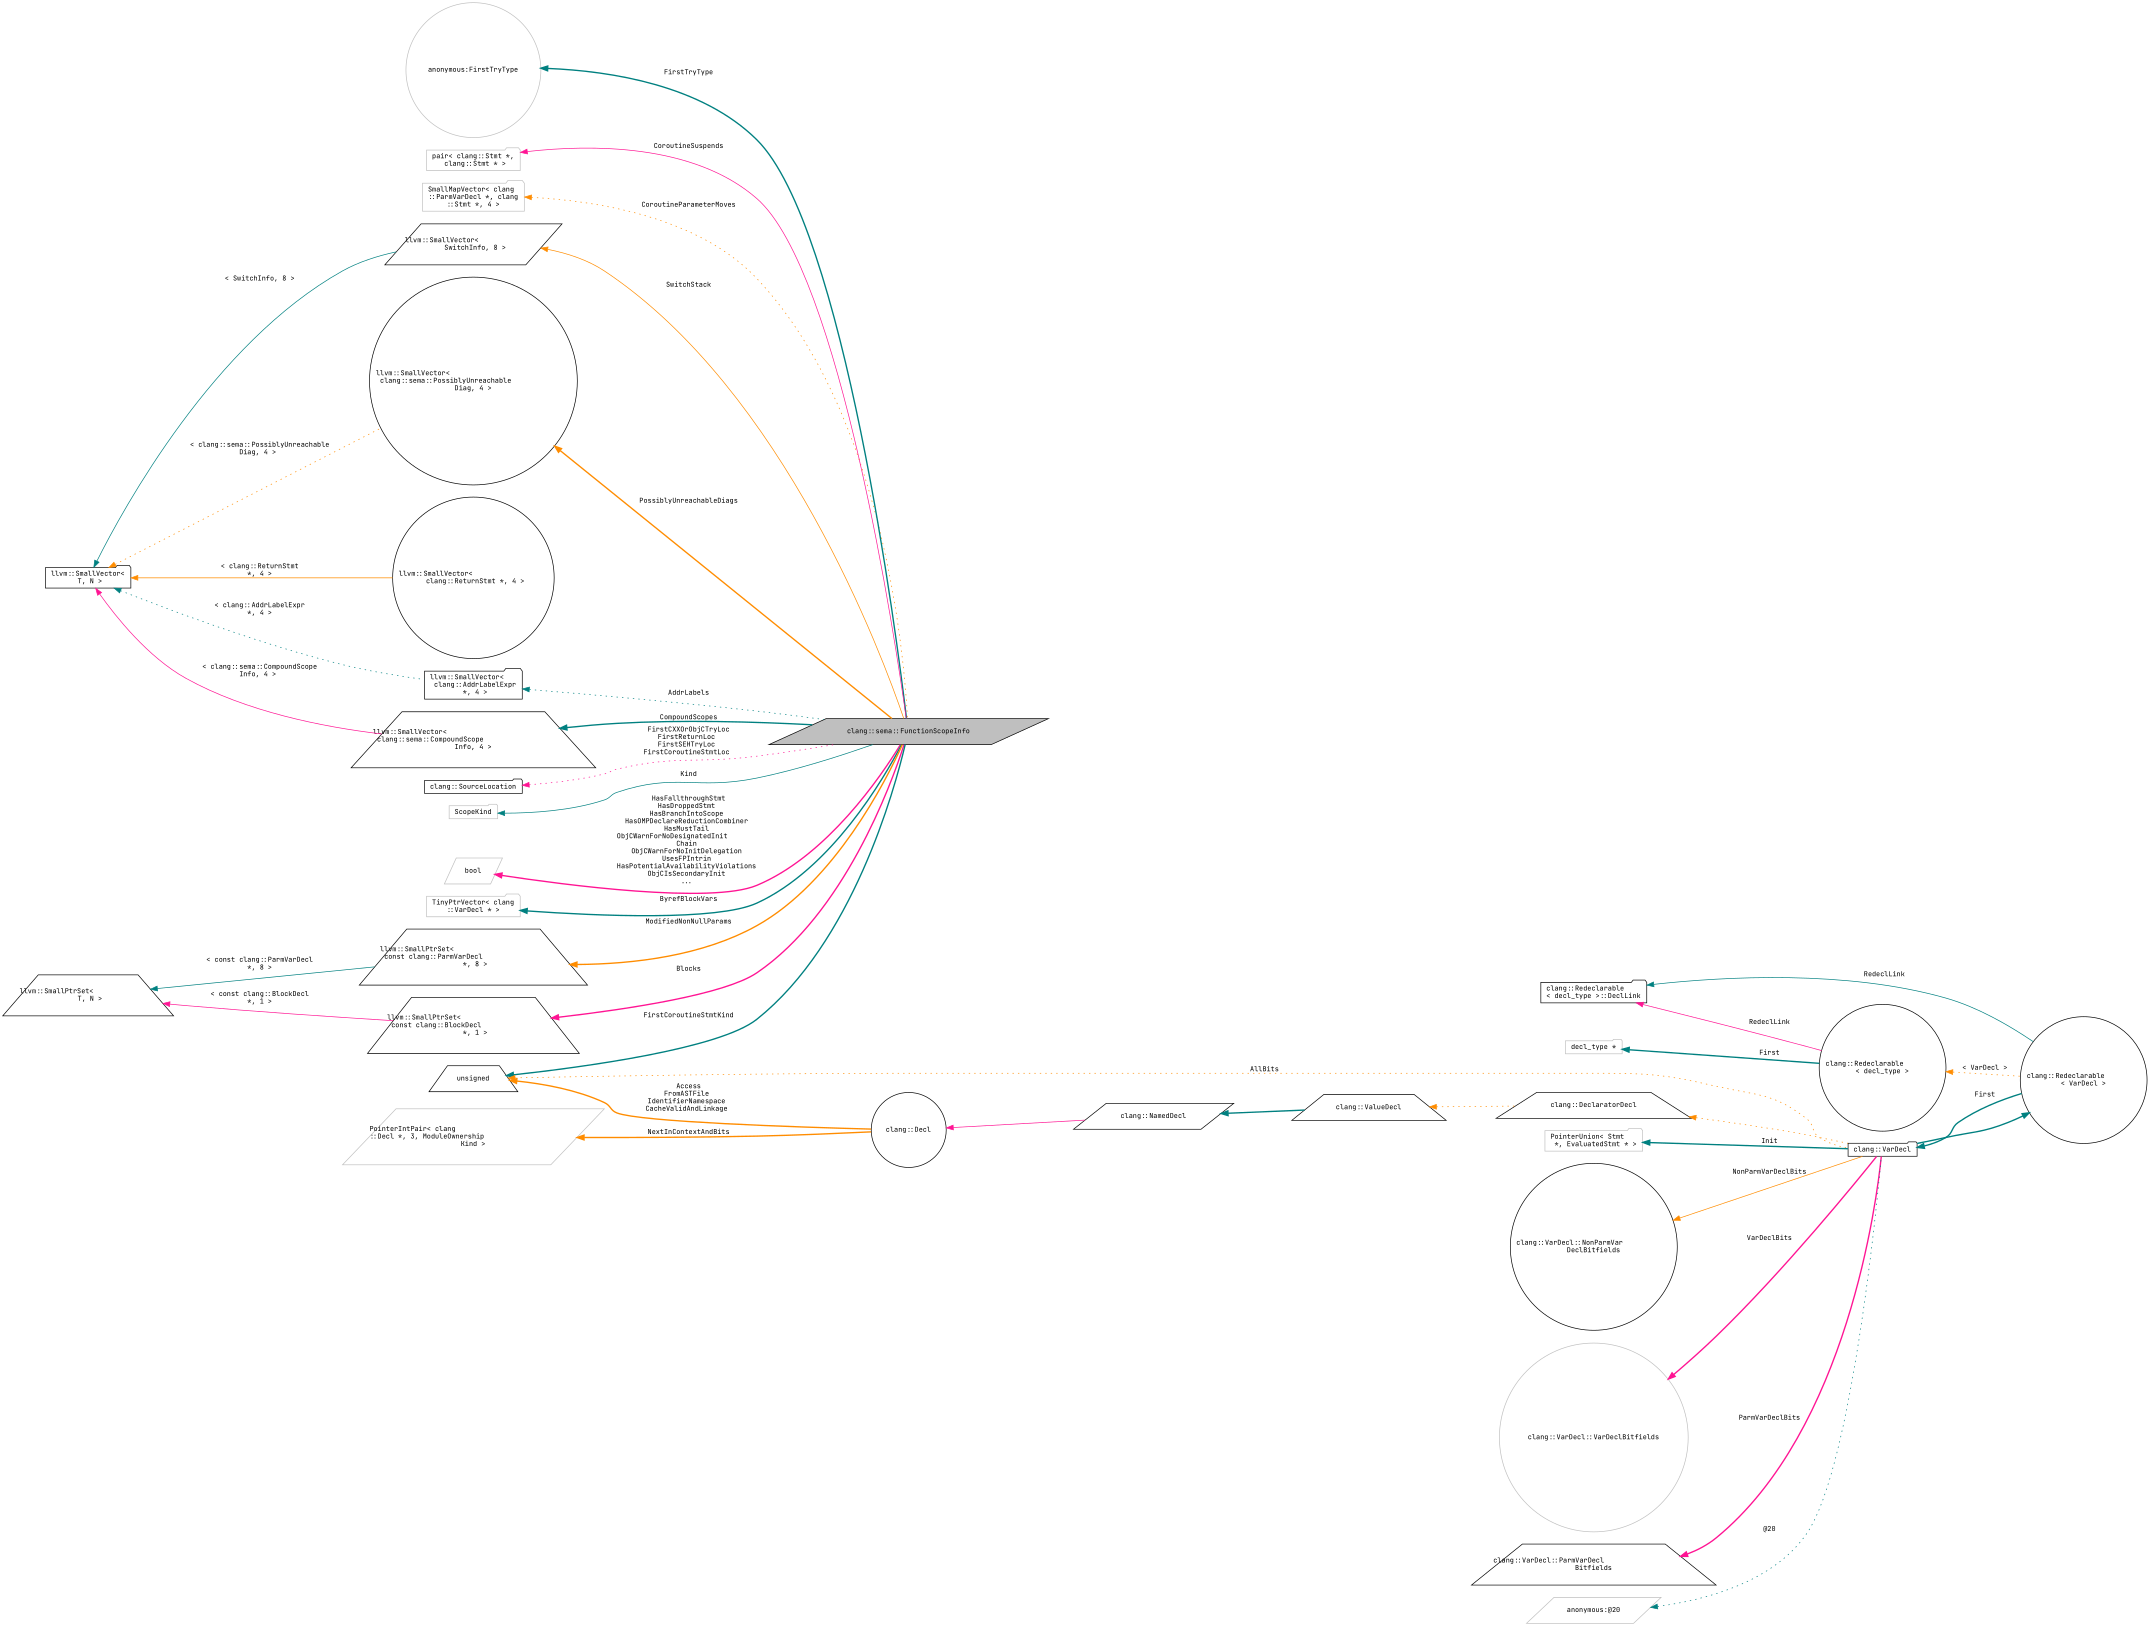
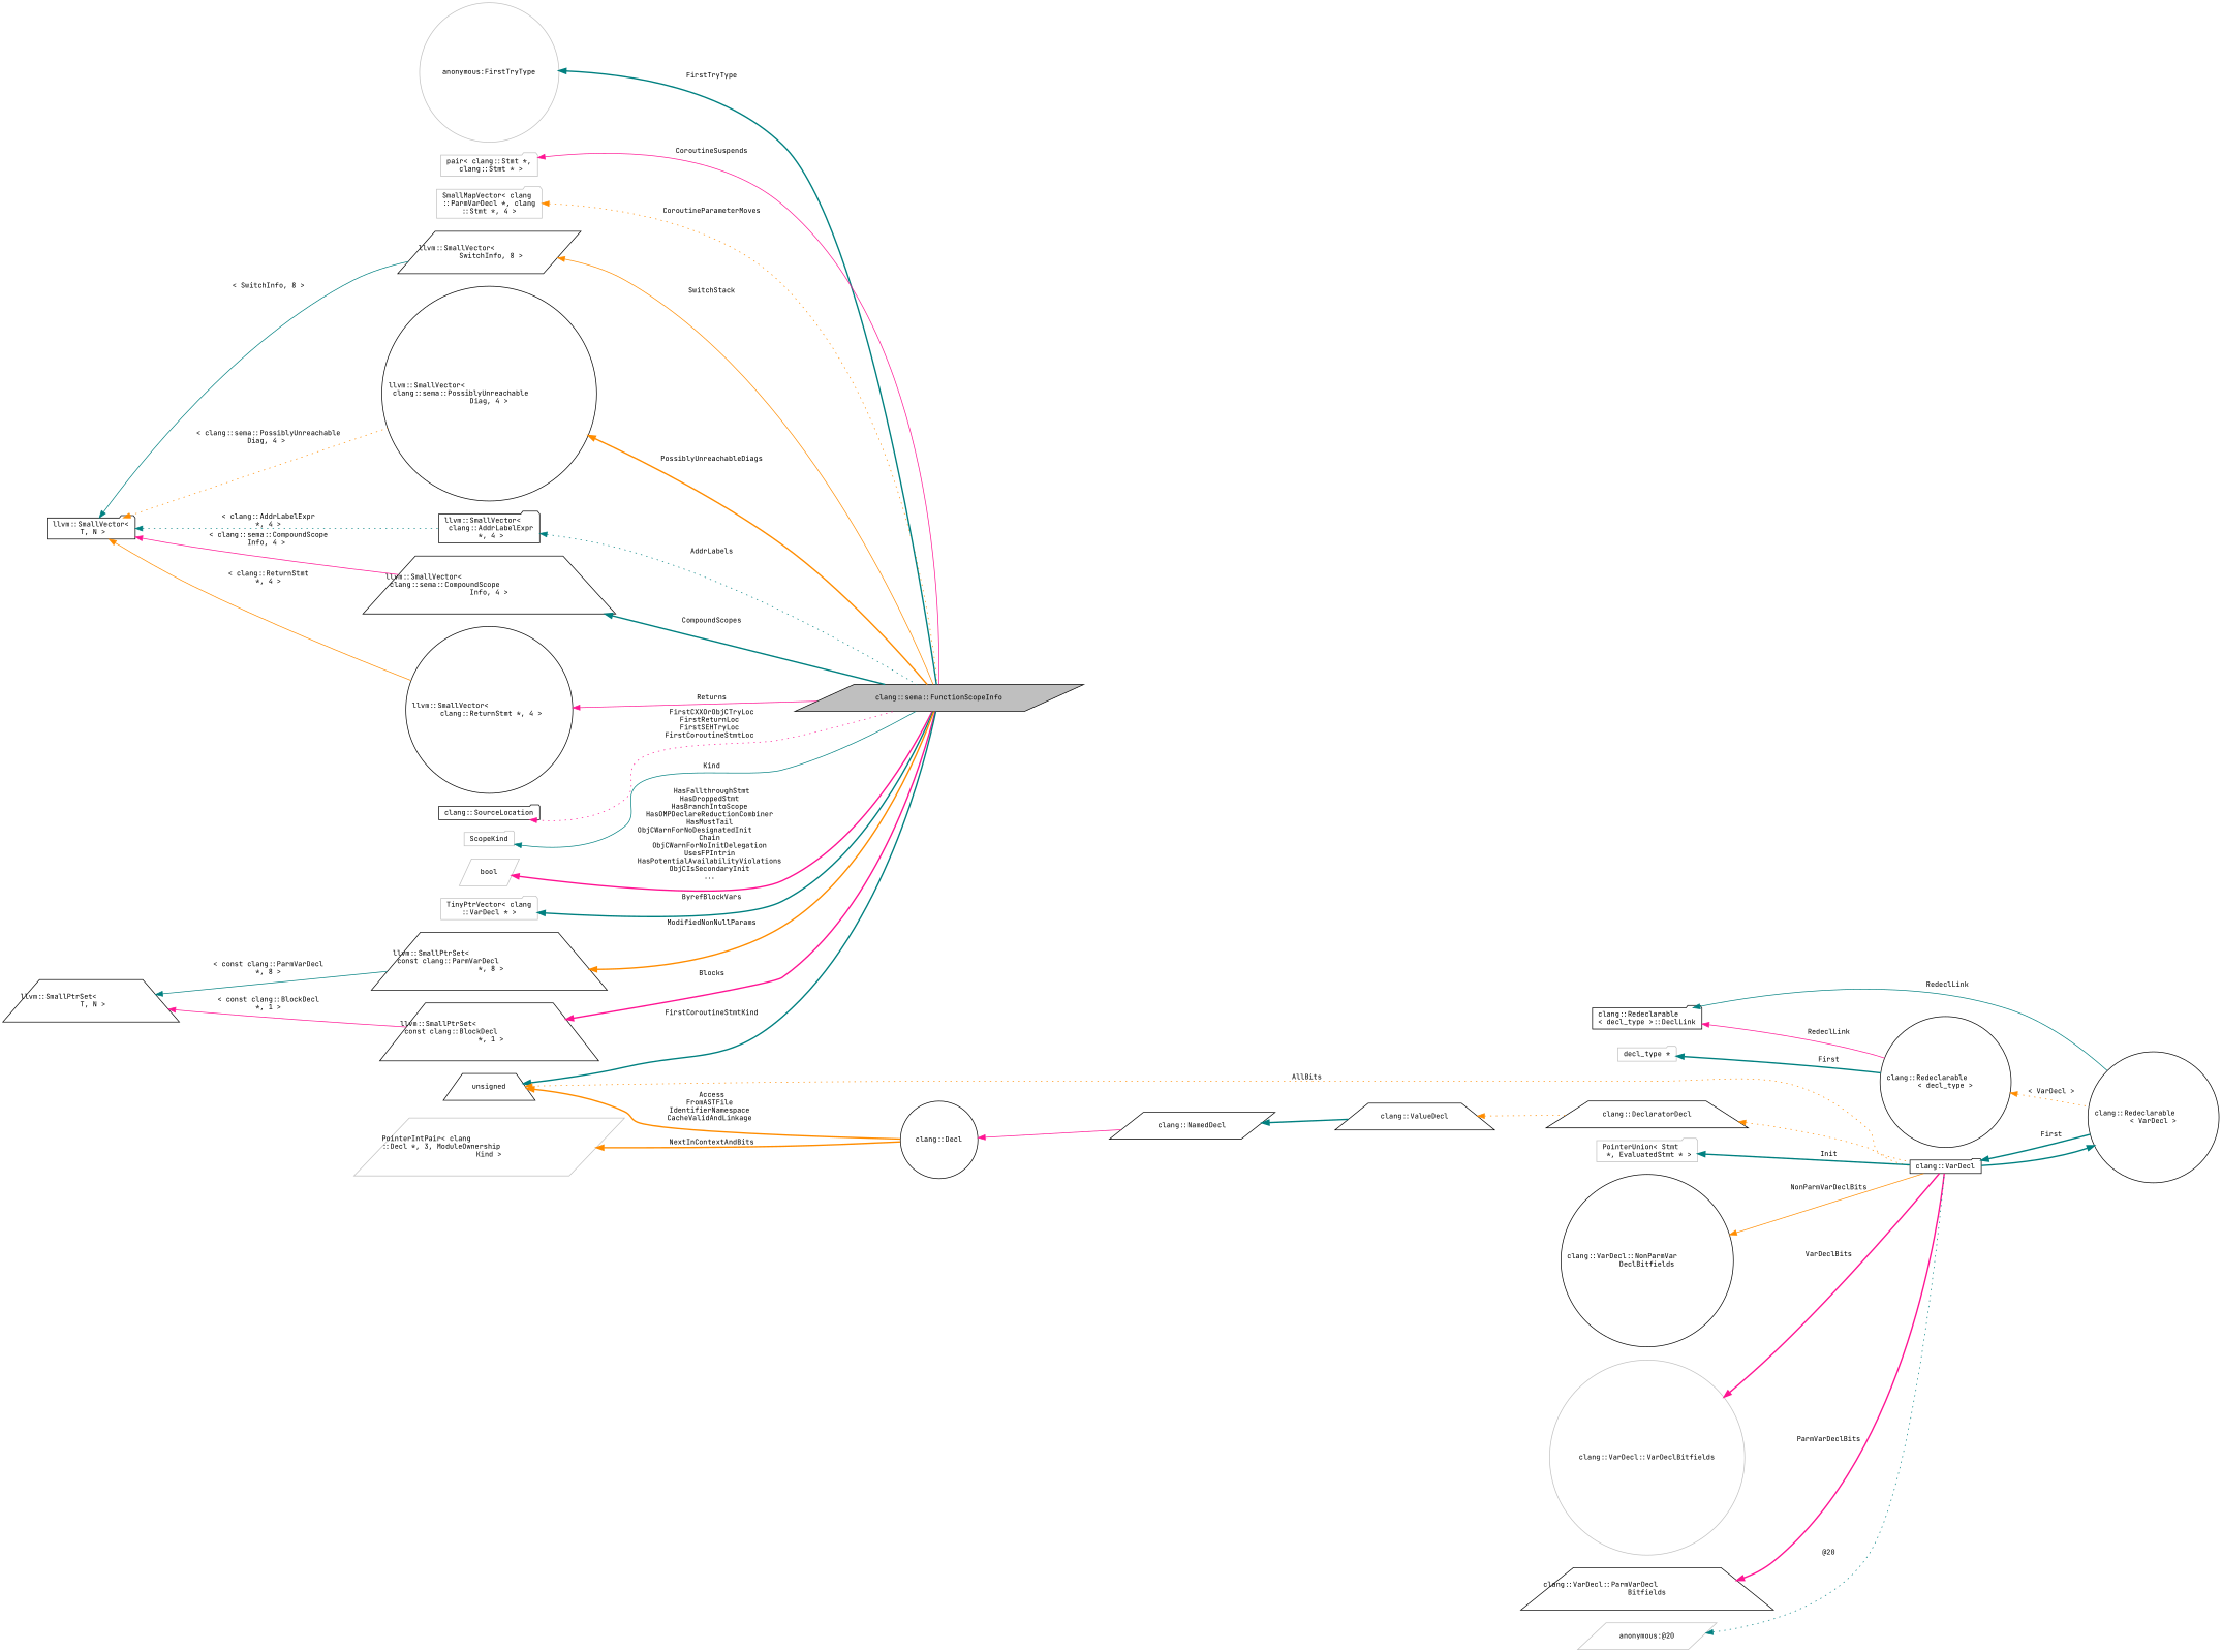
  digraph {
    fontname="JetBrains Mono"
    rankdir=LR
    node [color=black fontname="JetBrains Mono" fontsize=10 shape=folder]
    edge [color=teal dir=back fontname="JetBrains Mono" fontsize=10 labelfontname=Helvetica labelfontsize=10 style=bold]
    n1 [fillcolor=grey75 fontcolor=black height=0.2 label="clang::sema::FunctionScopeInfo" shape=parallelogram style=filled width=0.4]
    n2 [color=grey75 height=0.2 label="SmallMapVector\< clang\l::ParmVarDecl *, clang\l::Stmt *, 4 \>" width=0.4]
    n3 [height=0.2 label="llvm::SmallVector\<\l clang::AddrLabelExpr\l *, 4 \>" width=0.4]
    n4 [height=0.2 label="llvm::SmallVector\<\l T, N \>" width=0.4]
    n5 [height=0.2 label="llvm::SmallVector\<\l clang::sema::CompoundScope\lInfo, 4 \>" shape=trapezium width=0.4]
    n6 [height=0.2 label="llvm::SmallVector\<\l clang::ReturnStmt *, 4 \>" shape=circle width=0.4]
    n7 [height=0.2 label="llvm::SmallVector\<\l SwitchInfo, 8 \>" shape=parallelogram width=0.4]
    n8 [height=0.2 label="llvm::SmallVector\<\l clang::sema::PossiblyUnreachable\lDiag, 4 \>" shape=circle width=0.4]
    n9 [height=0.2 label="clang::SourceLocation" width=0.4]
    n10 [color=grey75 height=0.2 label=ScopeKind width=0.4]
    n11 [color=grey75 height=0.2 label=bool shape=parallelogram width=0.4]
    n12 [color=grey75 height=0.2 label="TinyPtrVector\< clang\l::VarDecl * \>" width=0.4]
    n13 [height=0.2 label="llvm::SmallPtrSet\<\l const clang::BlockDecl\l *, 1 \>" shape=trapezium width=0.4]
    n14 [height=0.2 label="llvm::SmallPtrSet\<\l T, N \>" shape=trapezium width=0.4]
    n15 [height=0.2 label="llvm::SmallPtrSet\<\l const clang::ParmVarDecl\l *, 8 \>" shape=trapezium width=0.4]
    n16 [height=0.2 label=unsigned shape=trapezium width=0.4]
    n17 [height=0.2 label="clang::VarDecl" width=0.4]
    n18 [height=0.2 label="clang::Decl" shape=circle width=0.4]
    n19 [height=0.2 label="clang::Redeclarable\l\< VarDecl \>" shape=circle width=0.4]
    n20 [height=0.2 label="clang::NamedDecl" shape=parallelogram width=0.4]
    n21 [color=grey75 height=0.2 label="anonymous:FirstTryType" shape=circle width=0.4]
    n22 [color=grey75 height=0.2 label="pair\< clang::Stmt *,\l clang::Stmt * \>" width=0.4]
    n23 [height=0.2 label="clang::DeclaratorDecl" shape=trapezium width=0.4]
    n24 [height=0.2 label="clang::ValueDecl" shape=trapezium width=0.4]
    n25 [color=grey75 height=0.2 label="PointerIntPair\< clang\l::Decl *, 3, ModuleOwnership\lKind \>" shape=parallelogram width=0.4]
    n26 [height=0.2 label="clang::Redeclarable\l\< decl_type \>::DeclLink" width=0.4]
    n27 [height=0.2 label="clang::Redeclarable\l\< decl_type \>" shape=circle width=0.4]
    n28 [color=grey75 height=0.2 label="decl_type *" width=0.4]
    n29 [height=0.2 label="clang::VarDecl::ParmVarDecl\lBitfields" shape=trapezium width=0.4]
    n30 [color=grey75 height=0.2 label="anonymous:@20" shape=parallelogram width=0.4]
    n31 [color=grey75 height=0.2 label="PointerUnion\< Stmt\l *, EvaluatedStmt * \>" width=0.4]
    n32 [height=0.2 label="clang::VarDecl::NonParmVar\lDeclBitfields" shape=circle width=0.4]
    n33 [color=grey75 height=0.2 label="clang::VarDecl::VarDeclBitfields" shape=circle width=0.4]
    n2 -> n1 [color=darkorange label=" CoroutineParameterMoves" style=dotted]
    n3 -> n1 [label=" AddrLabels" style=dotted]
    n4 -> n3 [label=" \< clang::AddrLabelExpr\l *, 4 \>" style=dotted]
    n4 -> n5 [color=deeppink label=" \< clang::sema::CompoundScope\lInfo, 4 \>" style=solid]
    n4 -> n6 [color=darkorange label=" \< clang::ReturnStmt\l *, 4 \>" style=solid]
    n4 -> n7 [label=" \< SwitchInfo, 8 \>" style=solid]
    n4 -> n8 [color=darkorange label=" \< clang::sema::PossiblyUnreachable\lDiag, 4 \>" style=dotted]
    n5 -> n1 [label=" CompoundScopes"]
+   n6 -> n1 [color=deeppink label=" Returns" style=solid]
    n7 -> n1 [color=darkorange label=" SwitchStack" style=solid]
    n8 -> n1 [color=darkorange label=" PossiblyUnreachableDiags"]
    n9 -> n1 [color=deeppink label=" FirstCXXOrObjCTryLoc\nFirstReturnLoc\nFirstSEHTryLoc\nFirstCoroutineStmtLoc" style=dotted]
    n10 -> n1 [label=" Kind" style=solid]
    n11 -> n1 [color=deeppink label=" HasFallthroughStmt\nHasDroppedStmt\nHasBranchIntoScope\nHasOMPDeclareReductionCombiner\nHasMustTail\nObjCWarnForNoDesignatedInit\lChain\nObjCWarnForNoInitDelegation\nUsesFPIntrin\nHasPotentialAvailabilityViolations\nObjCIsSecondaryInit\n..."]
    n12 -> n1 [label=" ByrefBlockVars"]
    n13 -> n1 [color=deeppink label=" Blocks"]
    n14 -> n13 [color=deeppink label=" \< const clang::BlockDecl\l *, 1 \>" style=solid]
    n14 -> n15 [label=" \< const clang::ParmVarDecl\l *, 8 \>" style=solid]
    n15 -> n1 [color=darkorange label=" ModifiedNonNullParams"]
    n16 -> n1 [label=" FirstCoroutineStmtKind"]
    n16 -> n17 [color=darkorange label=" AllBits" style=dotted]
    n16 -> n18 [color=darkorange label=" Access\nFromASTFile\nIdentifierNamespace\nCacheValidAndLinkage"]
    n17 -> n19 [label=" First"]
    n18 -> n20 [color=deeppink style=solid]
    n19 -> n17
    n20 -> n24
    n21 -> n1 [label=" FirstTryType"]
    n22 -> n1 [color=deeppink label=" CoroutineSuspends" style=solid]
    n23 -> n17 [color=darkorange style=dotted]
    n24 -> n23 [color=darkorange style=dotted]
    n25 -> n18 [color=darkorange label=" NextInContextAndBits"]
    n26 -> n19 [label=" RedeclLink" style=solid]
    n26 -> n27 [color=deeppink label=" RedeclLink" style=solid]
    n27 -> n19 [color=darkorange label=" \< VarDecl \>" style=dotted]
    n28 -> n27 [label=" First"]
    n29 -> n17 [color=deeppink label=" ParmVarDeclBits"]
    n30 -> n17 [label=" @20" style=dotted]
    n31 -> n17 [label=" Init"]
    n32 -> n17 [color=darkorange label=" NonParmVarDeclBits" style=solid]
    n33 -> n17 [color=deeppink label=" VarDeclBits"]
  }
